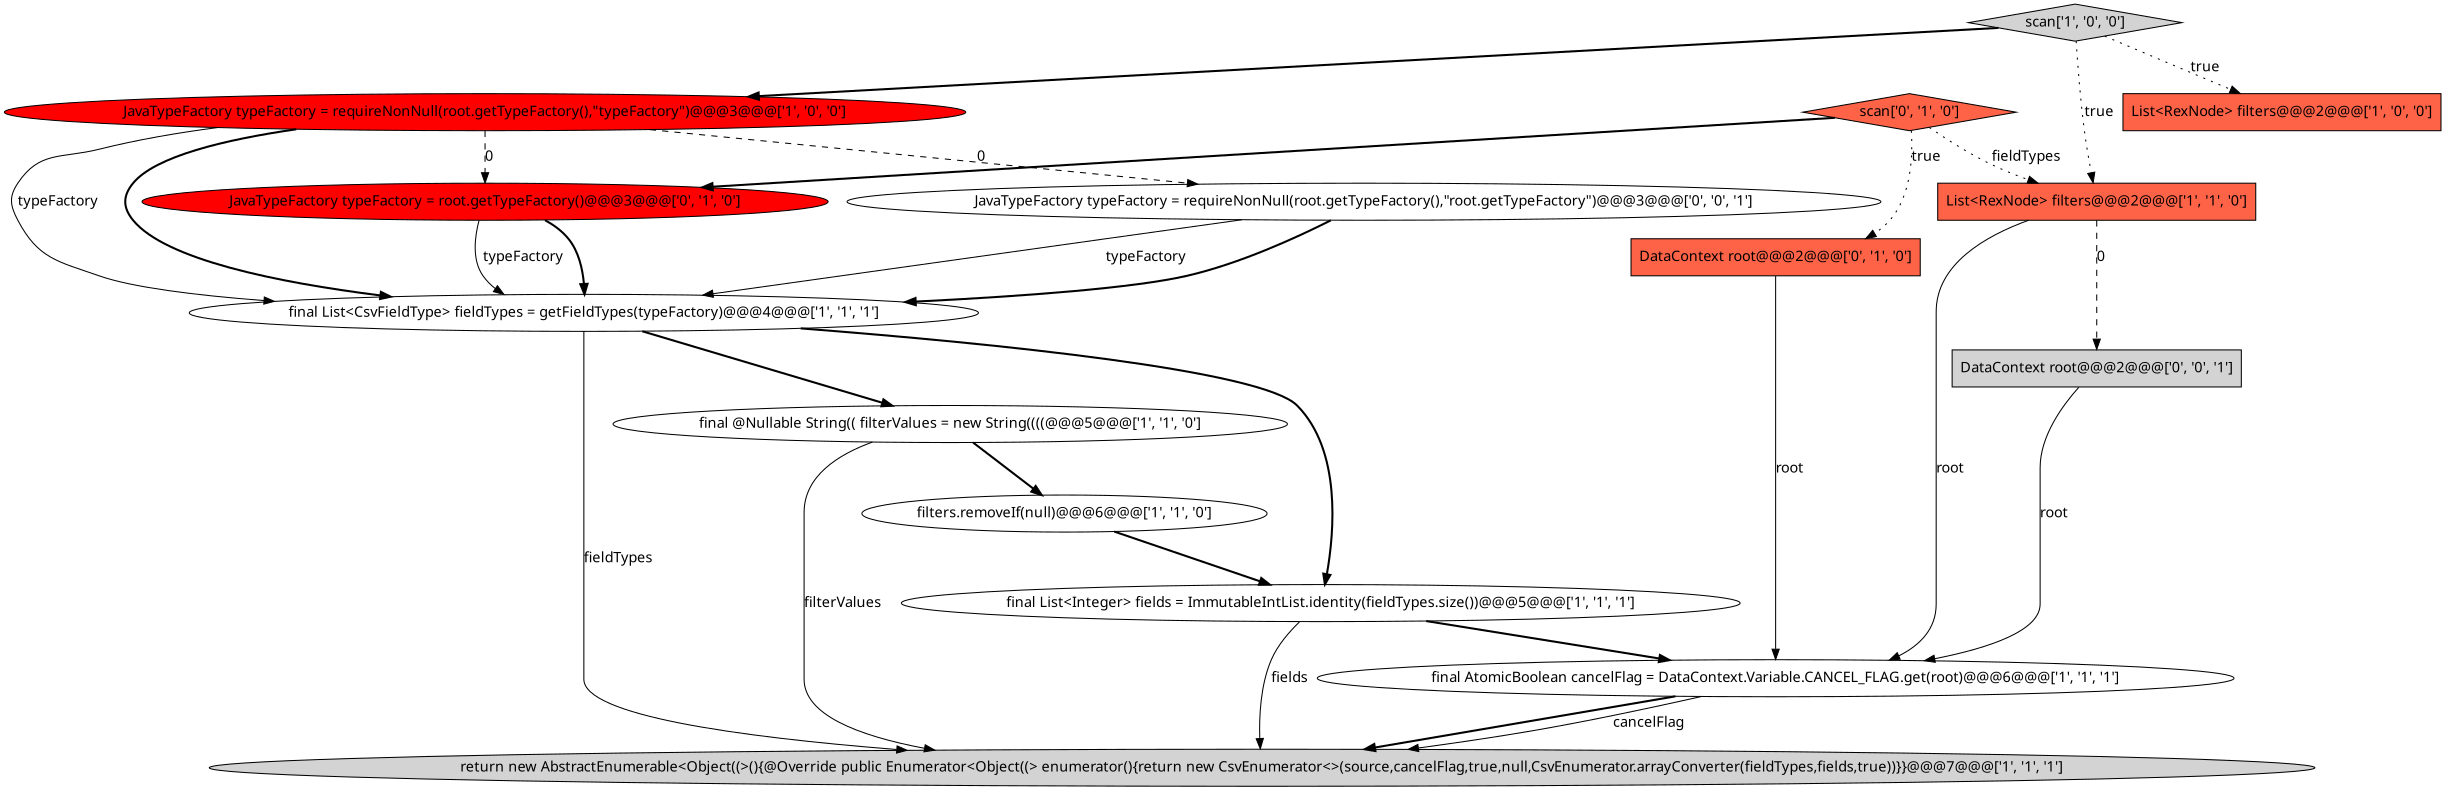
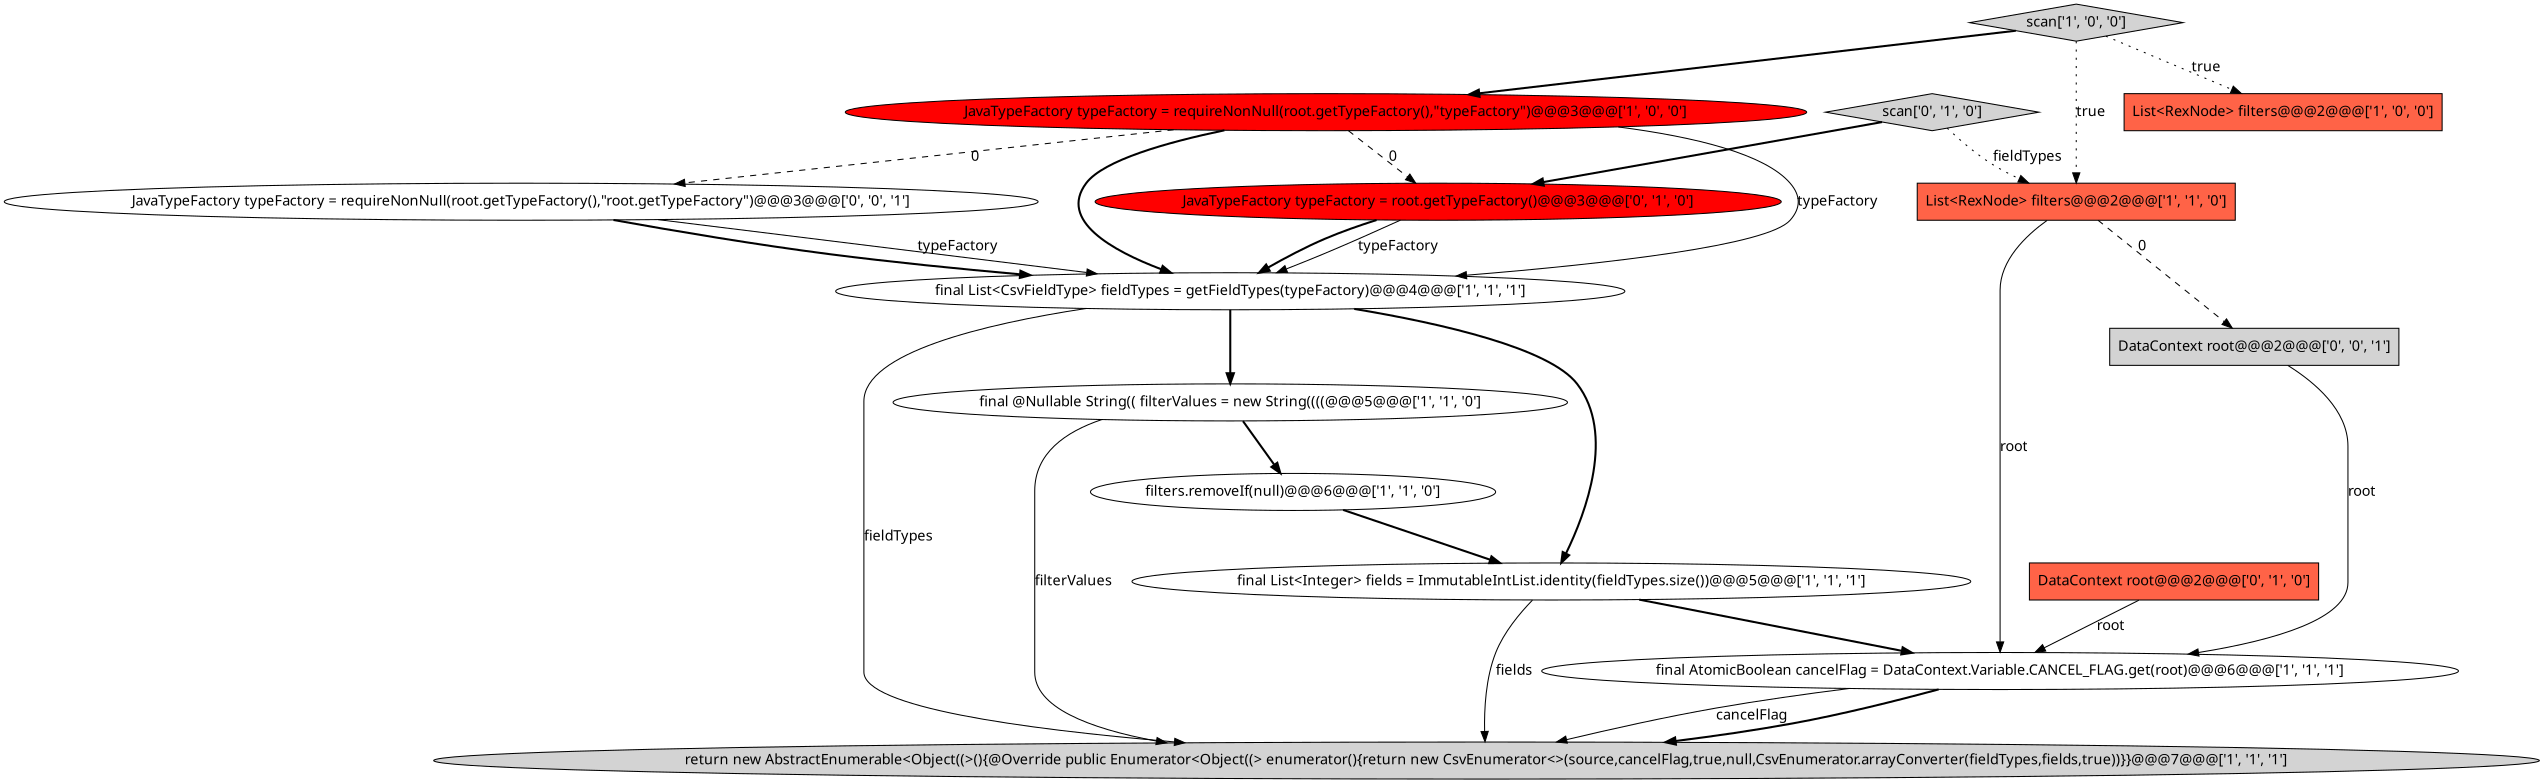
  digraph {
    fontname="Noto Sans"
    node [fillcolor=white fontname="Noto Sans" shape=ellipse style=filled]
    edge [fontname="Noto Sans" style=bold]
    n1 [label="JavaTypeFactory typeFactory = requireNonNull(root.getTypeFactory(),\"root.getTypeFactory\")@@@3@@@['0', '0', '1']"]
    n2 [label="final List<CsvFieldType> fieldTypes = getFieldTypes(typeFactory)@@@4@@@['1', '1', '1']"]
    n3 [label="final List<Integer> fields = ImmutableIntList.identity(fieldTypes.size())@@@5@@@['1', '1', '1']"]
    n4 [label="final @Nullable String(( filterValues = new String((((@@@5@@@['1', '1', '0']"]
    n5 [fillcolor=lightgray label="return new AbstractEnumerable<Object((>(){@Override public Enumerator<Object((> enumerator(){return new CsvEnumerator<>(source,cancelFlag,true,null,CsvEnumerator.arrayConverter(fieldTypes,fields,true))}}@@@7@@@['1', '1', '1']"]
    n6 [label="final AtomicBoolean cancelFlag = DataContext.Variable.CANCEL_FLAG.get(root)@@@6@@@['1', '1', '1']"]
    n7 [label="filters.removeIf(null)@@@6@@@['1', '1', '0']"]
-   n8 [fillcolor=tomato label="scan['0', '1', '0']" shape=diamond]
+   n8 [fillcolor=lightgray label="scan['0', '1', '0']" shape=diamond]
    n9 [fillcolor=red label="JavaTypeFactory typeFactory = root.getTypeFactory()@@@3@@@['0', '1', '0']"]
    n10 [fillcolor=tomato label="List<RexNode> filters@@@2@@@['1', '1', '0']" shape=box]
    n11 [fillcolor=tomato label="DataContext root@@@2@@@['0', '1', '0']" shape=box]
    n12 [fillcolor=lightgray label="DataContext root@@@2@@@['0', '0', '1']" shape=box]
    n13 [fillcolor=tomato label="List<RexNode> filters@@@2@@@['1', '0', '0']" shape=box]
    n14 [fillcolor=red label="JavaTypeFactory typeFactory = requireNonNull(root.getTypeFactory(),\"typeFactory\")@@@3@@@['1', '0', '0']"]
    n15 [fillcolor=lightgray label="scan['1', '0', '0']" shape=diamond]
    n1 -> n2 [label=typeFactory style=solid]
    n1 -> n2
    n2 -> n3
    n2 -> n4
    n2 -> n5 [label=fieldTypes style=solid]
    n3 -> n5 [label=fields style=solid]
    n3 -> n6
    n4 -> n5 [label=filterValues style=solid]
    n4 -> n7
    n6 -> n5
    n6 -> n5 [label=cancelFlag style=solid]
    n7 -> n3
    n8 -> n9
    n8 -> n10 [label=fieldTypes style=dotted]
-   n8 -> n11 [label=true style=dotted]
    n9 -> n2
    n9 -> n2 [label=typeFactory style=solid]
    n10 -> n6 [label=root style=solid]
    n10 -> n12 [label=0 style=dashed]
    n11 -> n6 [label=root style=solid]
    n12 -> n6 [label=root style=solid]
    n14 -> n1 [label=0 style=dashed]
    n14 -> n2 [label=typeFactory style=solid]
    n14 -> n2
    n14 -> n9 [label=0 style=dashed]
    n15 -> n10 [label=true style=dotted]
    n15 -> n13 [label=true style=dotted]
    n15 -> n14
  }
